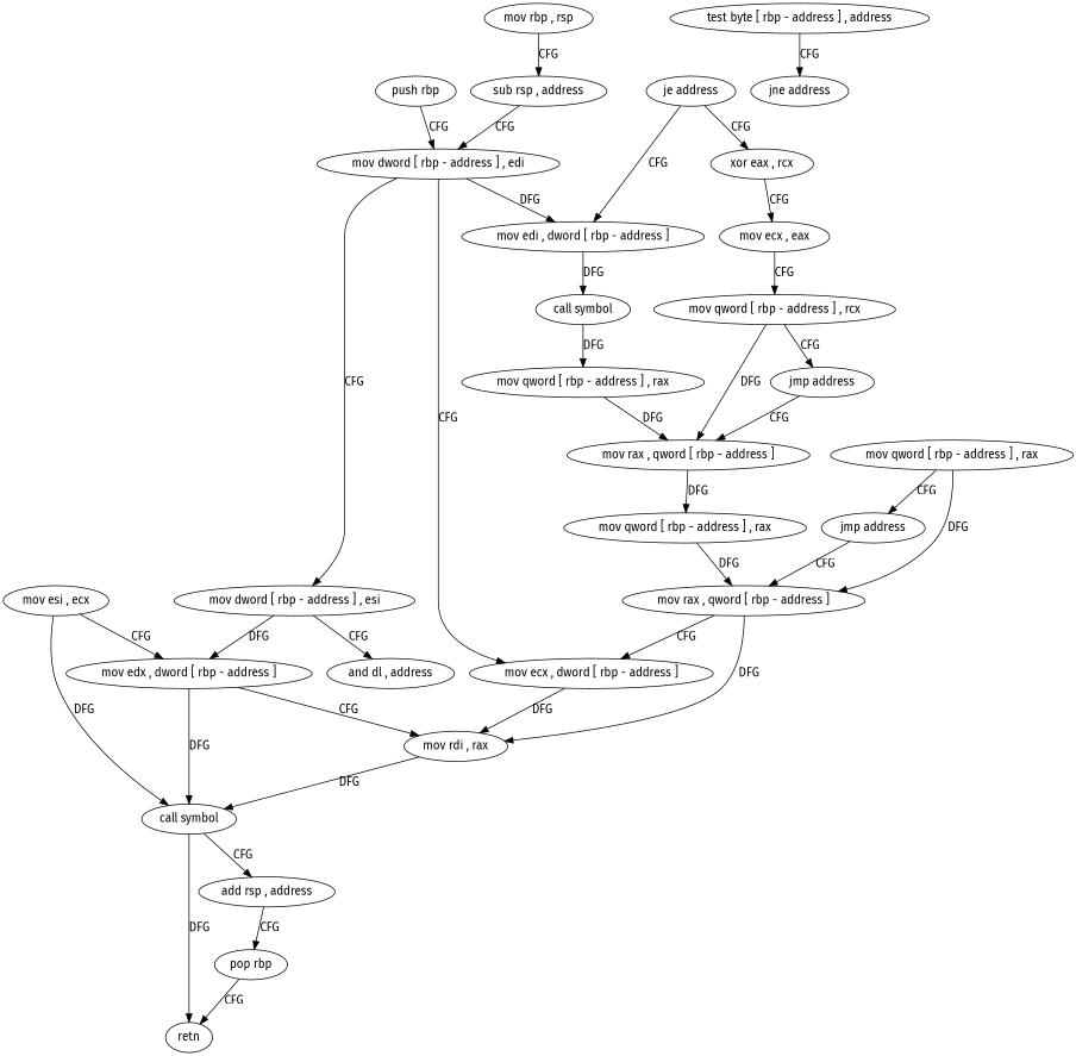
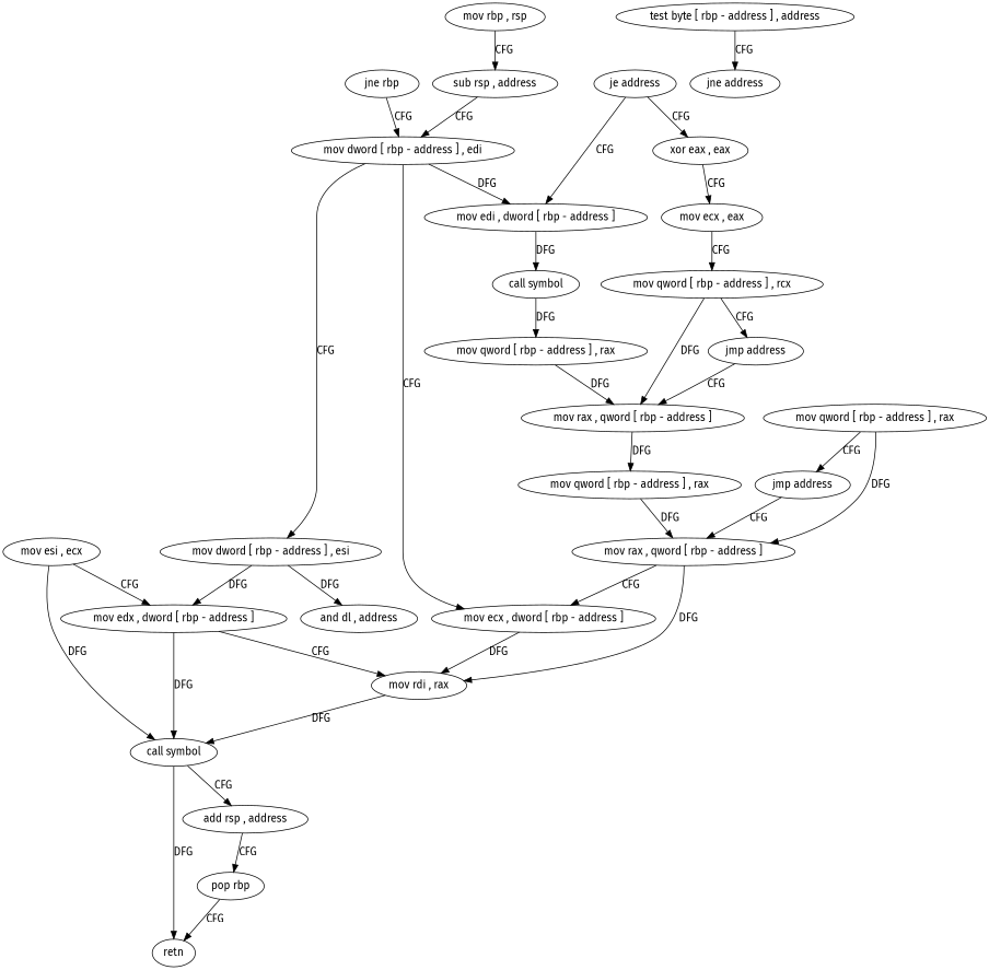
  digraph {
    fontname="Fira Sans"
    node [fontname="Fira Sans"]
    edge [fontname="Fira Sans"]
-   n1 [label="push rbp"]
+   n1 [label="jne rbp"]
    n2 [label="mov dword [ rbp - address ] , edi"]
    n3 [label="mov rbp , rsp"]
    n4 [label="sub rsp , address"]
    n5 [label="mov dword [ rbp - address ] , esi"]
    n6 [label="mov edi , dword [ rbp - address ]"]
    n7 [label="mov ecx , dword [ rbp - address ]"]
    n8 [label="and dl , address"]
    n9 [label="mov edx , dword [ rbp - address ]"]
    n10 [label="call symbol"]
    n11 [label="mov rdi , rax"]
    n12 [label="call symbol"]
    n13 [label="test byte [ rbp - address ] , address"]
    n14 [label="jne address"]
    n15 [label="je address"]
-   n16 [label="xor eax , rcx"]
+   n16 [label="xor eax , eax"]
    n17 [label="mov qword [ rbp - address ] , rax"]
    n18 [label="jmp address"]
    n19 [label="mov rax , qword [ rbp - address ]"]
    n20 [label="mov ecx , eax"]
    n21 [label="mov qword [ rbp - address ] , rax"]
    n22 [label="mov qword [ rbp - address ] , rcx"]
    n23 [label="mov rax , qword [ rbp - address ]"]
    n24 [label="mov qword [ rbp - address ] , rax"]
    n25 [label="jmp address"]
    n26 [label="mov esi , ecx"]
    n27 [label="add rsp , address"]
    n28 [label=retn]
    n29 [label="pop rbp"]
    n1 -> n2 [label=CFG]
    n2 -> n5 [label=CFG]
    n2 -> n6 [label=DFG]
    n2 -> n7 [label=CFG]
    n3 -> n4 [label=CFG]
    n4 -> n2 [label=CFG]
-   n5 -> n8 [label=CFG]
+   n5 -> n8 [label=DFG]
    n5 -> n9 [label=DFG]
    n6 -> n10 [label=DFG]
    n7 -> n11 [label=DFG]
    n9 -> n11 [label=CFG]
    n9 -> n12 [label=DFG]
    n10 -> n21 [label=DFG]
    n11 -> n12 [label=DFG]
    n12 -> n27 [label=CFG]
    n12 -> n28 [label=DFG]
    n13 -> n14 [label=CFG]
    n15 -> n6 [label=CFG]
    n15 -> n16 [label=CFG]
    n16 -> n20 [label=CFG]
    n17 -> n18 [label=CFG]
    n17 -> n19 [label=DFG]
    n18 -> n19 [label=CFG]
    n19 -> n7 [label=CFG]
    n19 -> n11 [label=DFG]
    n20 -> n22 [label=CFG]
    n21 -> n23 [label=DFG]
    n22 -> n23 [label=DFG]
    n22 -> n25 [label=CFG]
    n23 -> n24 [label=DFG]
    n24 -> n19 [label=DFG]
    n25 -> n23 [label=CFG]
    n26 -> n9 [label=CFG]
    n26 -> n12 [label=DFG]
    n27 -> n29 [label=CFG]
    n29 -> n28 [label=CFG]
  }
